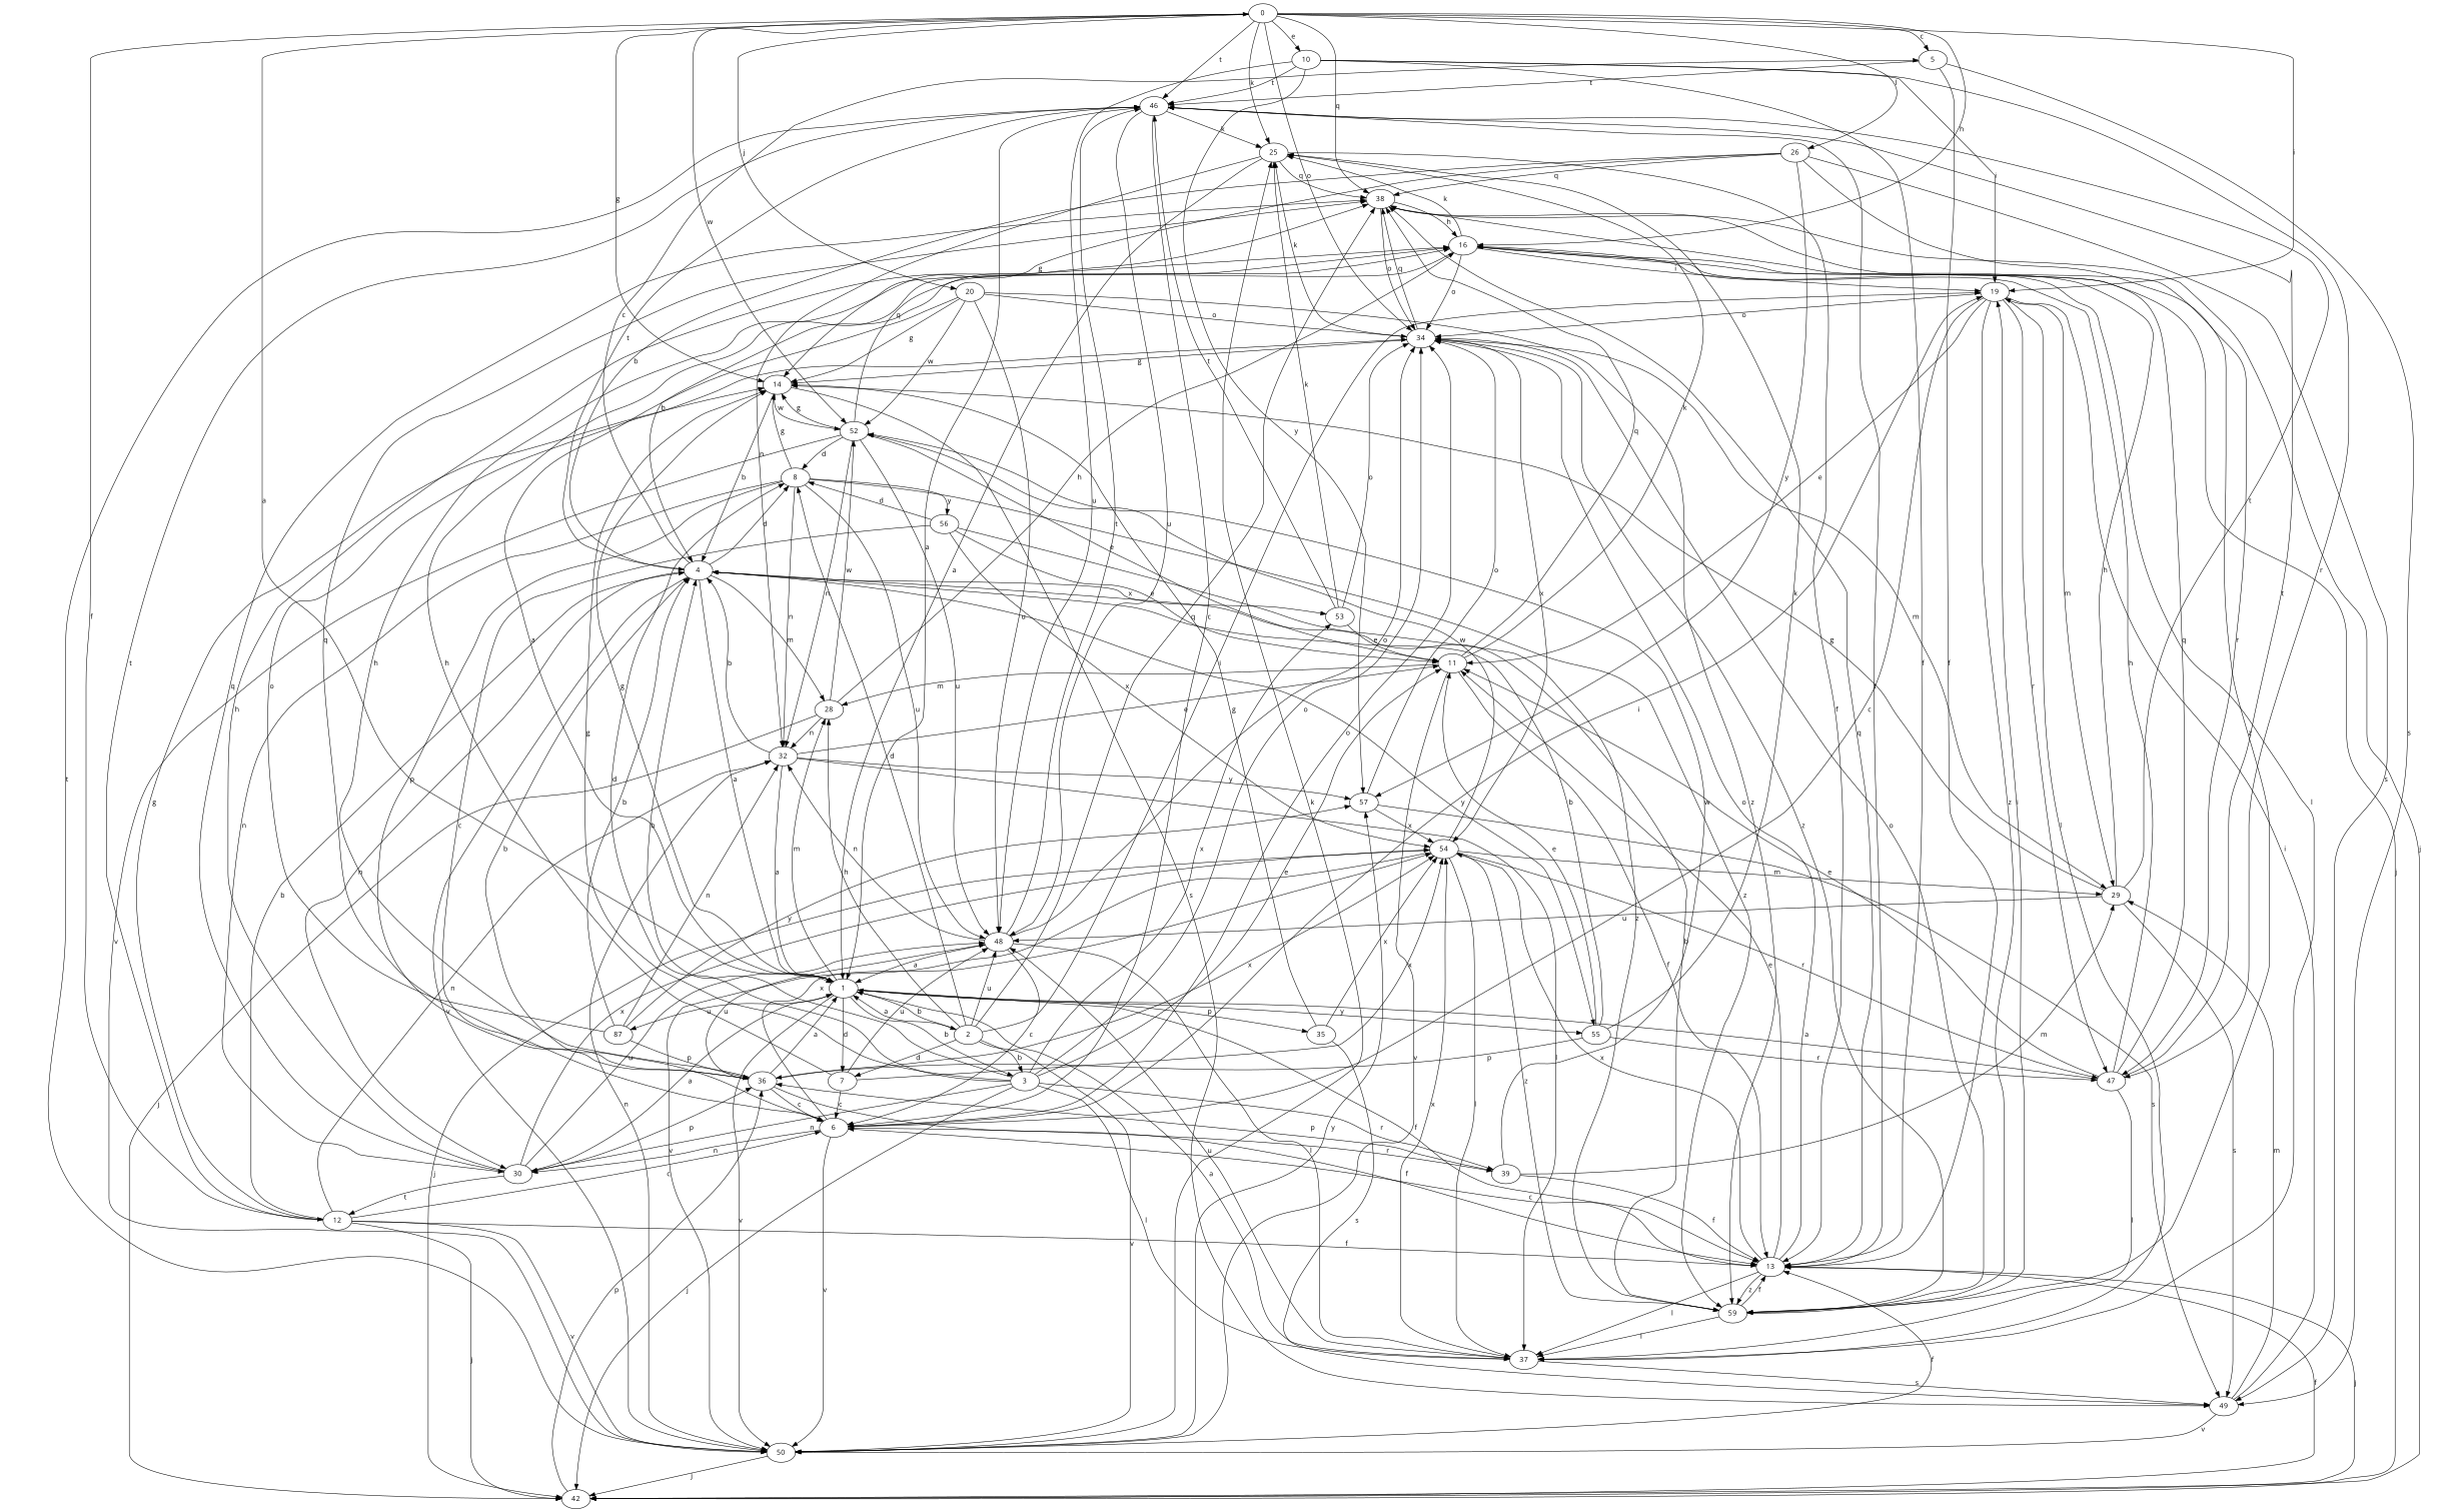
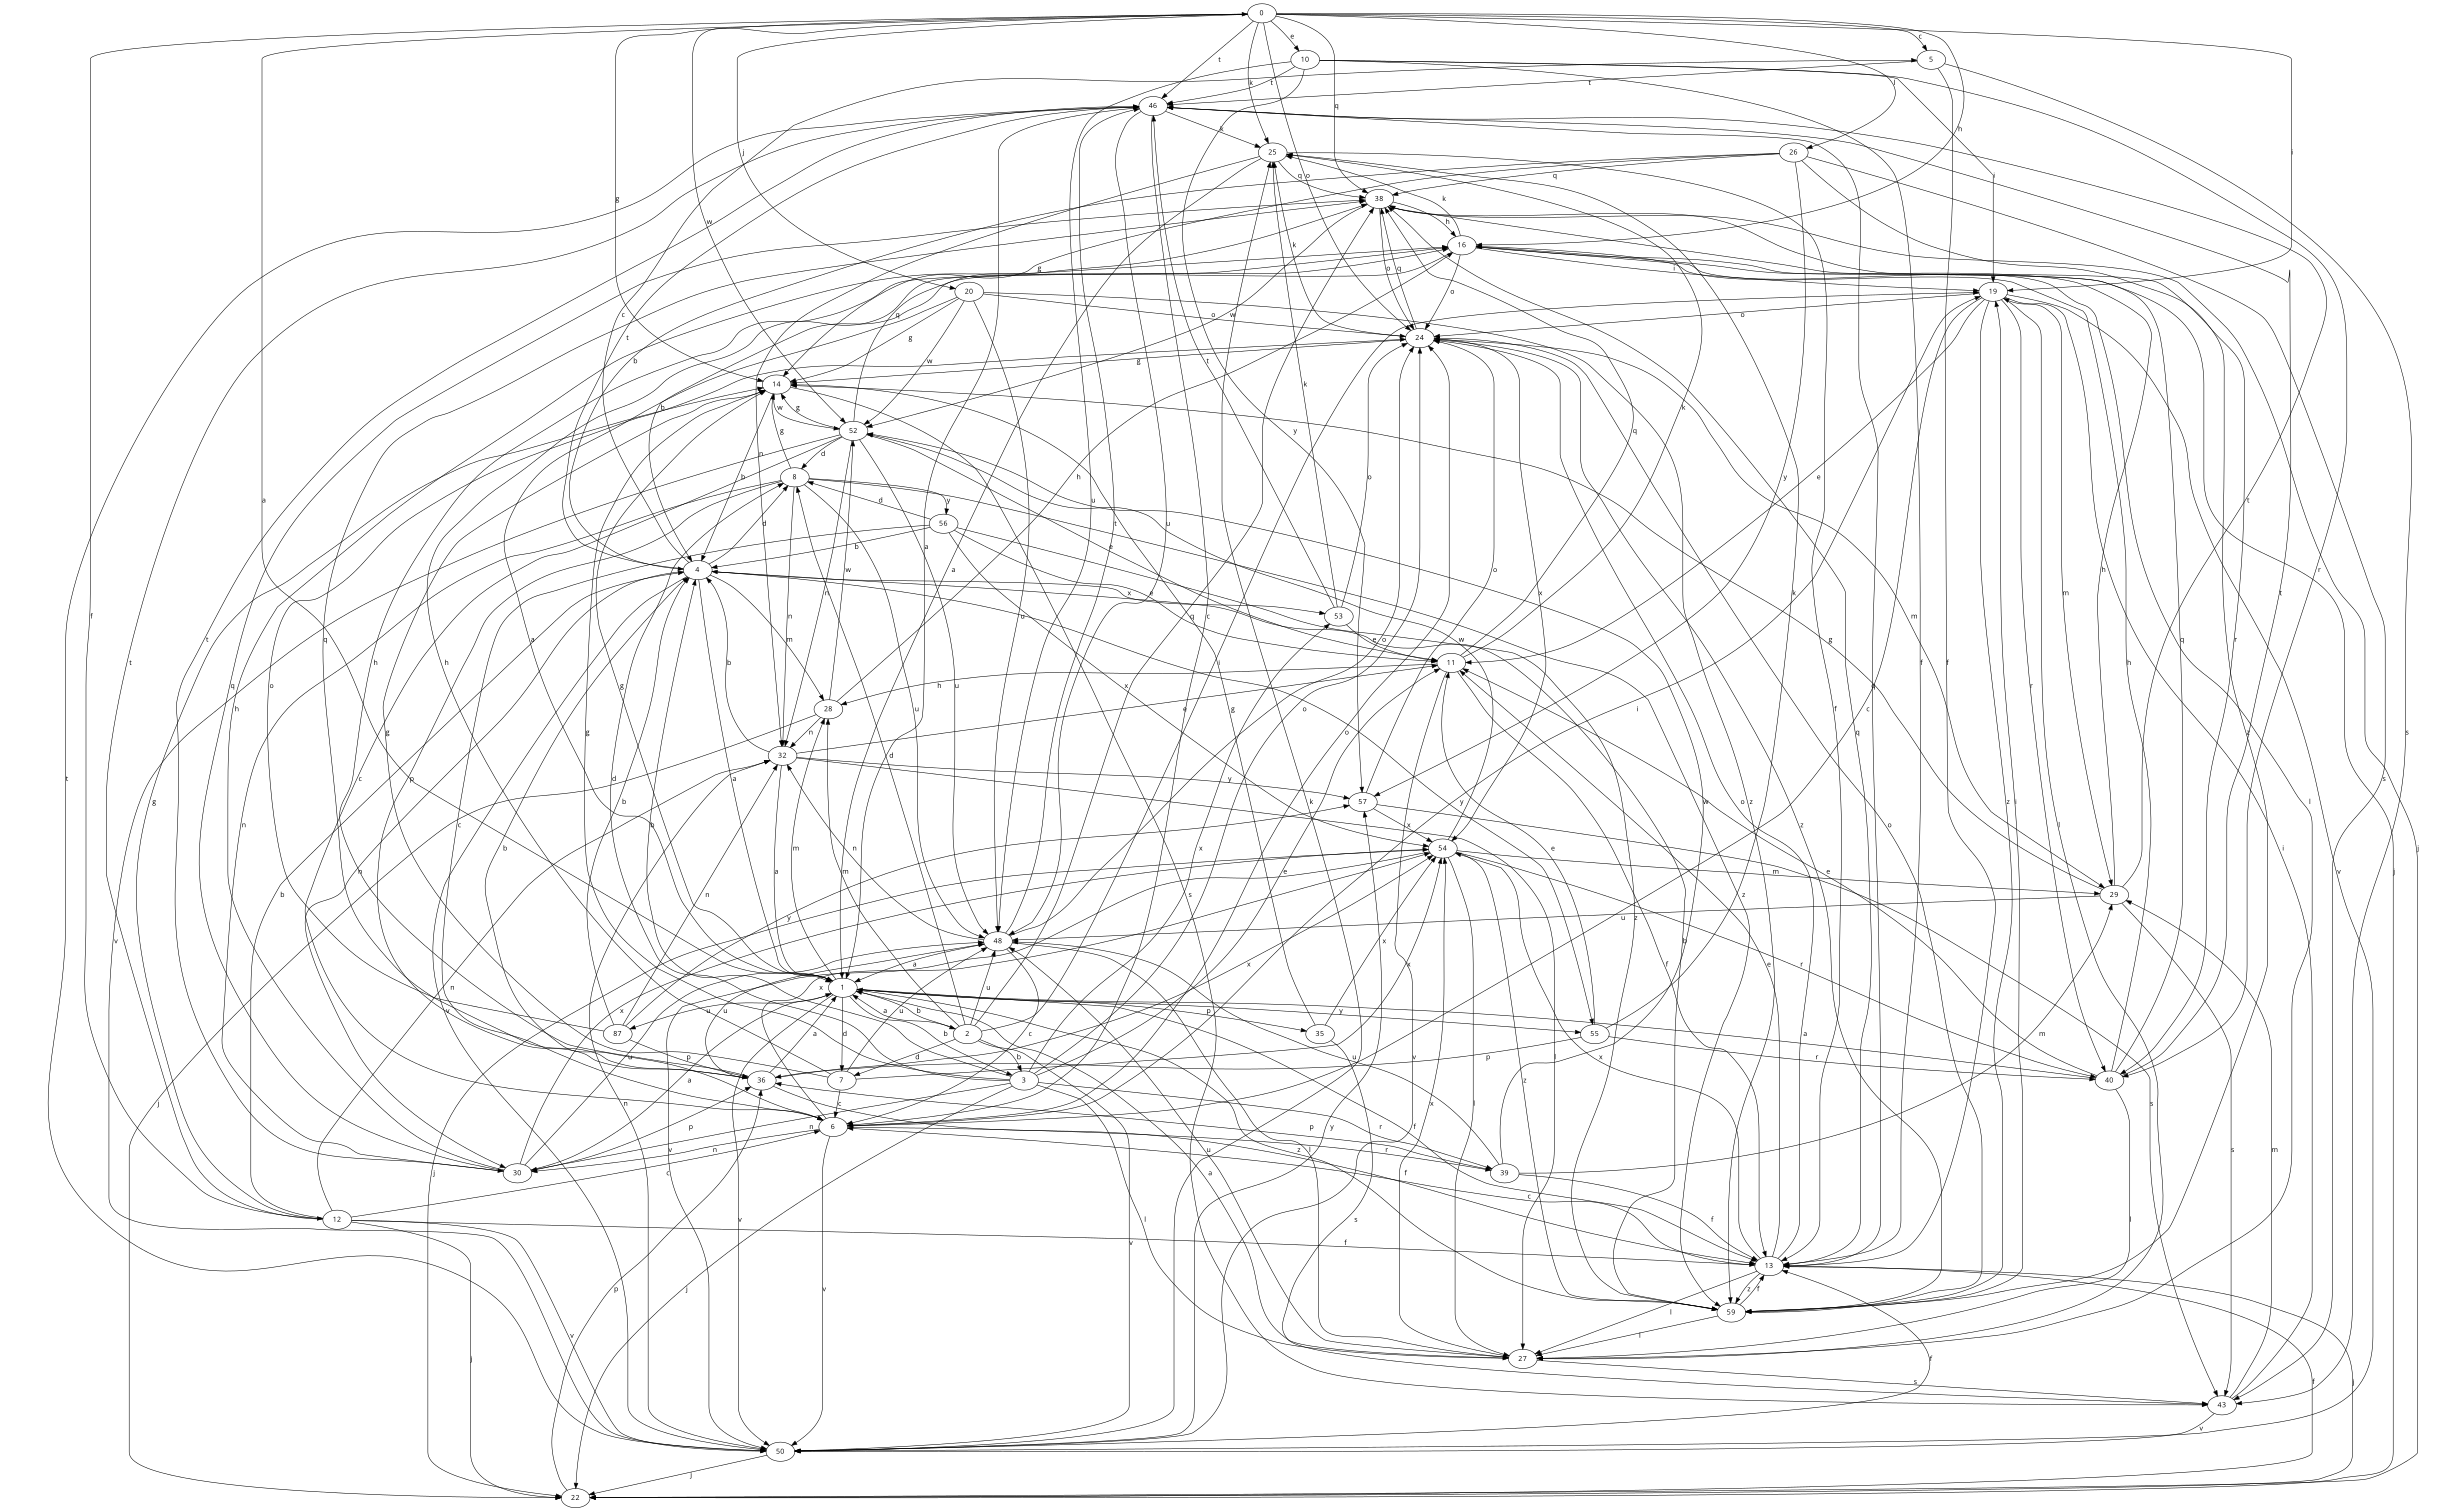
  strict digraph {
    fontname="Open Sans"
    node [fontname="Open Sans"]
    edge [fontname="Open Sans"]
    0
    5
    10
    12
    14
    16
    19
    20
    n9 [label=25]
    26
-   34
+   34 [label=24]
    38
    46
    52
    13
-   43 [label=49]
+   43
    48
-   40 [label=47]
+   40
    57
    50
    4
-   22 [label=42]
+   22
    6
    32
-   27 [label=37]
+   27
    59
    11
    29
    1
    54
    8
    2
    3
    7
    28
    35
    n37 [label=87]
    55
    30
    39
    53
    36
    56
    0 -> 5 [label=c]
    0 -> 10 [label=e]
    0 -> 12 [label=f]
    0 -> 14 [label=g]
    0 -> 16 [label=h]
    0 -> 19 [label=i]
    0 -> 20 [label=j]
    0 -> n9 [label=k]
    0 -> 26 [label=l]
    0 -> 34 [label=o]
    0 -> 38 [label=q]
    0 -> 46 [label=t]
    0 -> 52 [label=w]
    5 -> 46 [label=t]
    5 -> 13 [label=f]
    5 -> 43 [label=s]
    10 -> 19 [label=i]
    10 -> 46 [label=t]
    10 -> 13 [label=f]
    10 -> 48 [label=u]
    10 -> 40 [label=r]
    10 -> 57 [label=y]
    12 -> 14 [label=g]
    12 -> 46 [label=t]
    12 -> 13 [label=f]
    12 -> 50 [label=v]
    12 -> 4 [label=b]
    12 -> 22 [label=j]
    12 -> 6 [label=c]
    12 -> 32 [label=n]
    14 -> 52 [label=w]
    14 -> 43 [label=s]
    14 -> 4 [label=b]
    16 -> 19 [label=i]
    16 -> n9 [label=k]
    16 -> 34 [label=o]
    16 -> 4 [label=b]
    16 -> 22 [label=j]
    16 -> 27 [label=l]
    19 -> 34 [label=o]
    19 -> 40 [label=r]
+   19 -> 50 [label=v]
    19 -> 6 [label=c]
    19 -> 27 [label=l]
    19 -> 59 [label=z]
    19 -> 11 [label=e]
    19 -> 29 [label=m]
    20 -> 14 [label=g]
    20 -> 34 [label=o]
    20 -> 52 [label=w]
    20 -> 48 [label=u]
    20 -> 59 [label=z]
    20 -> 1 [label=a]
    n9 -> 38 [label=q]
    n9 -> 13 [label=f]
    n9 -> 32 [label=n]
    n9 -> 1 [label=a]
    26 -> 14 [label=g]
    26 -> 38 [label=q]
    26 -> 43 [label=s]
    26 -> 57 [label=y]
    26 -> 4 [label=b]
    26 -> 59 [label=z]
    34 -> 14 [label=g]
    34 -> n9 [label=k]
    34 -> 38 [label=q]
    34 -> 59 [label=z]
    34 -> 29 [label=m]
    34 -> 54 [label=x]
    38 -> 16 [label=h]
    38 -> 34 [label=o]
+   38 -> 52 [label=w]
    38 -> 40 [label=r]
    38 -> 22 [label=j]
    46 -> n9 [label=k]
    46 -> 48 [label=u]
    46 -> 6 [label=c]
    46 -> 1 [label=a]
    52 -> 14 [label=g]
    52 -> 38 [label=q]
    52 -> 48 [label=u]
    52 -> 50 [label=v]
-   36 -> 6 [label=c]
+   52 -> 6 [label=c]
    52 -> 32 [label=n]
    52 -> 11 [label=e]
    52 -> 8 [label=d]
    13 -> 34 [label=o]
    13 -> 38 [label=q]
-   13 -> 46 [label=t]
+   13 -> 46 [label=q]
    13 -> 22 [label=j]
    13 -> 6 [label=c]
    13 -> 27 [label=l]
    13 -> 59 [label=z]
    13 -> 11 [label=e]
    13 -> 54 [label=x]
    43 -> 19 [label=i]
    43 -> 50 [label=v]
    43 -> 29 [label=m]
    48 -> 34 [label=o]
    48 -> 46 [label=t]
    48 -> 6 [label=c]
    48 -> 32 [label=n]
    48 -> 27 [label=l]
    48 -> 1 [label=a]
    40 -> 16 [label=h]
    40 -> 38 [label=q]
    40 -> 46 [label=t]
    40 -> 27 [label=l]
    40 -> 11 [label=e]
    40 -> 1 [label=a]
    57 -> 34 [label=o]
    57 -> 43 [label=s]
    57 -> 54 [label=x]
    50 -> n9 [label=k]
    50 -> 46 [label=t]
    50 -> 13 [label=f]
    50 -> 57 [label=y]
    50 -> 22 [label=j]
    50 -> 32 [label=n]
    4 -> 5 [label=c]
    4 -> 46 [label=t]
    4 -> 50 [label=v]
    4 -> 1 [label=a]
    4 -> 8 [label=d]
    4 -> 28 [label=m]
    4 -> 55 [label=y]
    4 -> 30 [label=n]
    4 -> 53 [label=x]
    22 -> 13 [label=f]
    22 -> 36 [label=p]
    6 -> 19 [label=i]
    6 -> 34 [label=o]
    6 -> 50 [label=v]
    6 -> 4 [label=b]
    6 -> 54 [label=x]
    6 -> 30 [label=n]
    6 -> 39 [label=r]
    32 -> 57 [label=y]
    32 -> 4 [label=b]
    32 -> 27 [label=l]
    32 -> 11 [label=e]
    32 -> 1 [label=a]
    27 -> 43 [label=s]
    27 -> 48 [label=u]
    27 -> 1 [label=a]
    27 -> 54 [label=x]
    59 -> 19 [label=i]
    59 -> 34 [label=o]
    59 -> 13 [label=f]
    59 -> 4 [label=b]
    59 -> 27 [label=l]
    11 -> n9 [label=k]
    11 -> 38 [label=q]
    11 -> 13 [label=f]
    11 -> 50 [label=v]
-   11 -> 28 [label=m]
+   11 -> 28 [label=h]
    29 -> 14 [label=g]
    29 -> 16 [label=h]
    29 -> 46 [label=t]
    29 -> 43 [label=s]
    29 -> 48 [label=u]
    1 -> 0 [label=a]
    1 -> 14 [label=g]
    1 -> 13 [label=f]
    1 -> 50 [label=v]
+   1 -> 59 [label=z]
    1 -> 2 [label=b]
    1 -> 3 [label=b]
    1 -> 7 [label=d]
    1 -> 28 [label=m]
    1 -> 35 [label=p]
    1 -> n37 [label=u]
    1 -> 55 [label=y]
    54 -> 52 [label=w]
    54 -> 40 [label=r]
    54 -> 50 [label=v]
    54 -> 22 [label=j]
    54 -> 27 [label=l]
    54 -> 59 [label=z]
    54 -> 29 [label=m]
    8 -> 14 [label=g]
    8 -> 48 [label=u]
    8 -> 32 [label=n]
    8 -> 59 [label=z]
    8 -> 30 [label=n]
    8 -> 36 [label=p]
    8 -> 56 [label=y]
    2 -> 19 [label=i]
    2 -> 38 [label=q]
    2 -> 48 [label=u]
    2 -> 50 [label=v]
    2 -> 1 [label=a]
    2 -> 8 [label=d]
    2 -> 3 [label=b]
    2 -> 7 [label=d]
-   2 -> 28 [label=h]
+   2 -> 28 [label=m]
    3 -> 14 [label=g]
    3 -> 34 [label=o]
    3 -> 4 [label=b]
    3 -> 22 [label=j]
    3 -> 27 [label=l]
    3 -> 11 [label=e]
    3 -> 8 [label=d]
    3 -> 30 [label=n]
    3 -> 39 [label=r]
    3 -> 53 [label=x]
+   7 -> 14 [label=g]
    7 -> 16 [label=h]
    7 -> 48 [label=u]
    7 -> 6 [label=c]
    7 -> 54 [label=x]
    28 -> 16 [label=h]
    28 -> 52 [label=w]
    28 -> 22 [label=j]
    28 -> 32 [label=n]
    35 -> 14 [label=g]
    35 -> 43 [label=s]
    35 -> 54 [label=x]
    n37 -> 34 [label=o]
    n37 -> 57 [label=y]
    n37 -> 4 [label=b]
    n37 -> 32 [label=n]
    n37 -> 36 [label=p]
    55 -> n9 [label=k]
    55 -> 40 [label=r]
-   55 -> 4 [label=b]
+   56 -> 4 [label=b]
    55 -> 11 [label=e]
    55 -> 36 [label=p]
    30 -> 16 [label=h]
    30 -> 38 [label=q]
-   30 -> 12 [label=t]
+   30 -> 46 [label=t]
    30 -> 48 [label=u]
    30 -> 1 [label=a]
    30 -> 54 [label=x]
    30 -> 36 [label=p]
    39 -> 52 [label=w]
    39 -> 13 [label=f]
+   39 -> 48 [label=u]
    39 -> 29 [label=m]
    39 -> 36 [label=p]
    53 -> n9 [label=k]
    53 -> 34 [label=o]
    53 -> 46 [label=t]
    53 -> 11 [label=e]
    36 -> 16 [label=h]
    36 -> 38 [label=q]
    36 -> 13 [label=f]
    36 -> 48 [label=u]
    36 -> 1 [label=a]
    36 -> 54 [label=x]
    56 -> 6 [label=c]
    56 -> 59 [label=z]
    56 -> 11 [label=e]
    56 -> 54 [label=x]
    56 -> 8 [label=d]
  }
